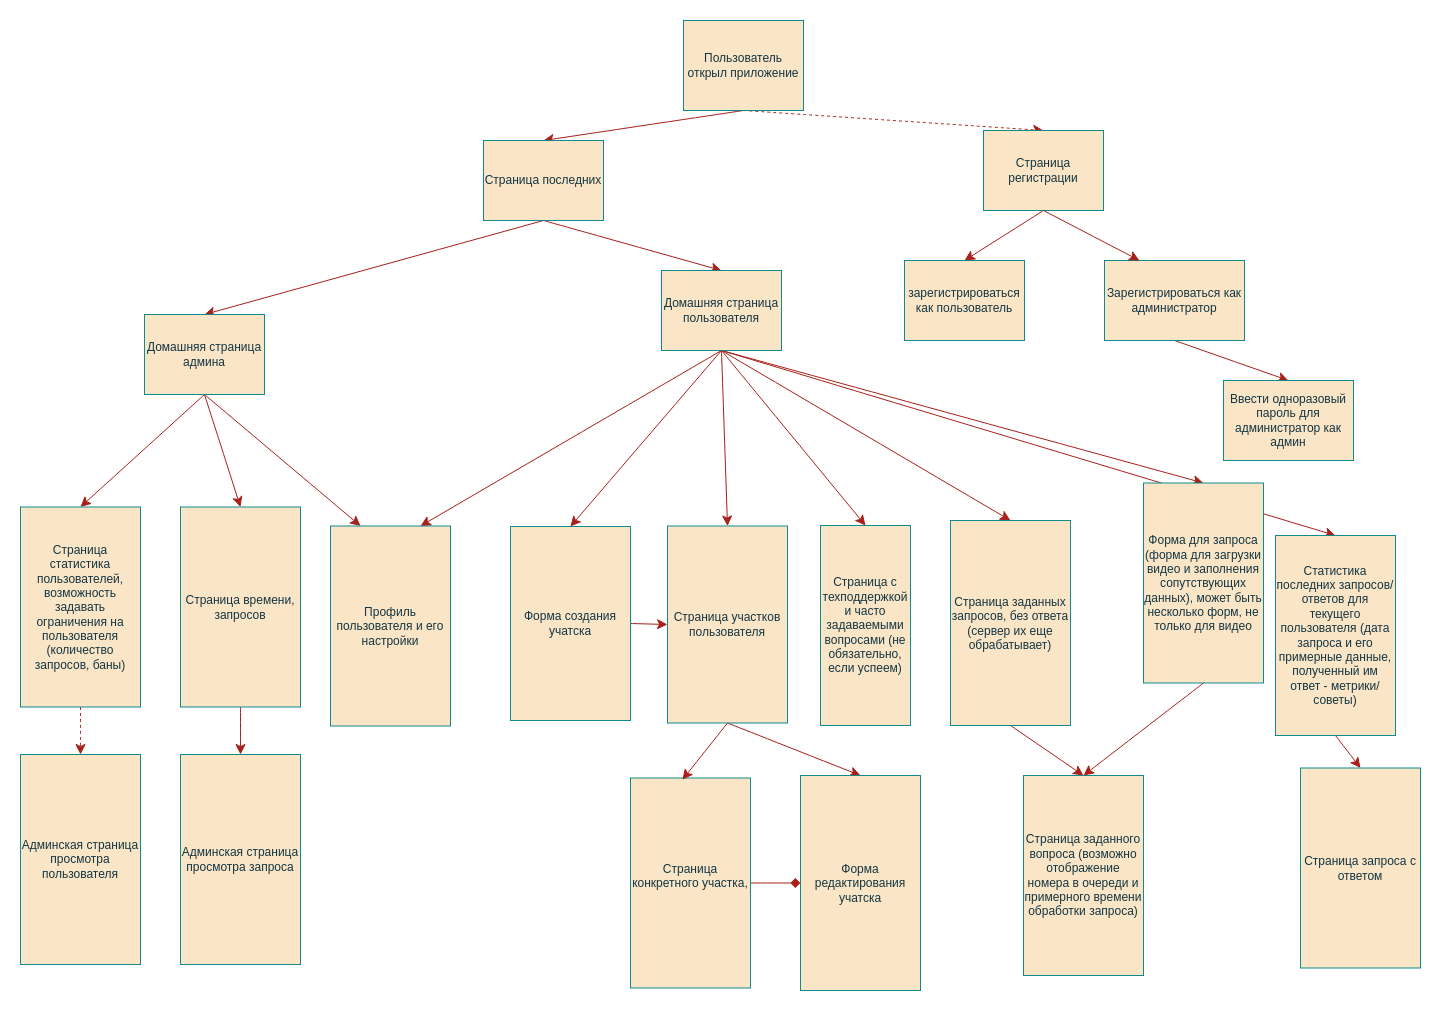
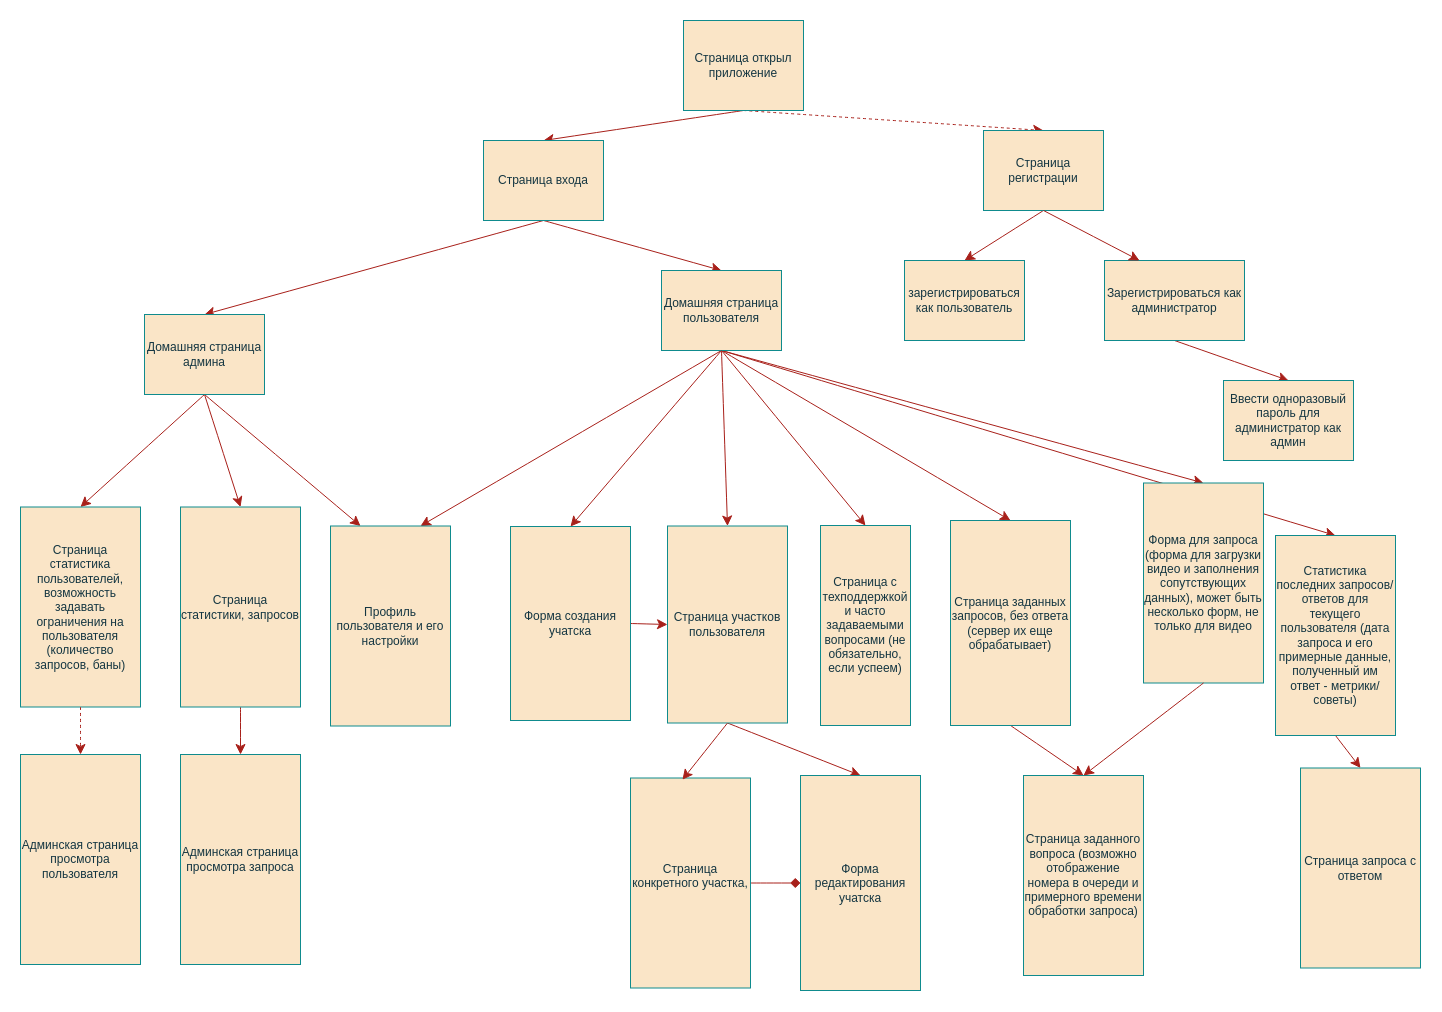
  <mxCell id="0" />
  <mxCell id="1" parent="0" />
  <mxCell id="2" style="edgeStyle=none;curved=1;rounded=0;orthogonalLoop=1;jettySize=auto;html=1;exitX=0.5;exitY=1;exitDx=0;exitDy=0;entryX=0.5;entryY=0;entryDx=0;entryDy=0;fontSize=12;startSize=8;endSize=8;labelBackgroundColor=none;strokeColor=#A8201A;fontColor=default;" parent="1" source="4" target="7" edge="1"><mxGeometry relative="1" as="geometry" /></mxCell>
  <mxCell id="3" style="edgeStyle=none;curved=1;rounded=0;orthogonalLoop=1;jettySize=auto;html=1;exitX=0.5;exitY=1;exitDx=0;exitDy=0;entryX=0.5;entryY=0;entryDx=0;entryDy=0;fontSize=12;startSize=8;endSize=8;labelBackgroundColor=none;strokeColor=#A8201A;fontColor=default;dashed=1;" parent="1" source="4" target="9" edge="1"><mxGeometry relative="1" as="geometry" /></mxCell>
- <mxCell id="4" value="Пользователь открыл приложение" style="rounded=0;whiteSpace=wrap;html=1;labelBackgroundColor=none;fillColor=#FAE5C7;strokeColor=#0F8B8D;fontColor=#143642;" parent="1" vertex="1"><mxGeometry x="683" y="20" width="120" height="90" as="geometry" /></mxCell>
+ <mxCell id="4" value="Страница открыл приложение" style="rounded=0;whiteSpace=wrap;html=1;labelBackgroundColor=none;fillColor=#FAE5C7;strokeColor=#0F8B8D;fontColor=#143642;" parent="1" vertex="1"><mxGeometry x="683" y="20" width="120" height="90" as="geometry" /></mxCell>
  <mxCell id="5" style="edgeStyle=none;curved=1;rounded=0;orthogonalLoop=1;jettySize=auto;html=1;exitX=0.5;exitY=1;exitDx=0;exitDy=0;entryX=0.5;entryY=0;entryDx=0;entryDy=0;fontSize=12;startSize=8;endSize=8;labelBackgroundColor=none;strokeColor=#A8201A;fontColor=default;" parent="1" source="7" target="17" edge="1"><mxGeometry relative="1" as="geometry" /></mxCell>
  <mxCell id="6" style="edgeStyle=none;curved=1;rounded=0;orthogonalLoop=1;jettySize=auto;html=1;exitX=0.5;exitY=1;exitDx=0;exitDy=0;entryX=0.5;entryY=0;entryDx=0;entryDy=0;fontSize=12;startSize=8;endSize=8;labelBackgroundColor=none;strokeColor=#A8201A;fontColor=default;" parent="1" source="7" target="24" edge="1"><mxGeometry relative="1" as="geometry" /></mxCell>
- <mxCell id="7" value="Страница последних" style="rounded=0;whiteSpace=wrap;html=1;labelBackgroundColor=none;fillColor=#FAE5C7;strokeColor=#0F8B8D;fontColor=#143642;" parent="1" vertex="1"><mxGeometry x="483" y="140" width="120" height="80" as="geometry" /></mxCell>
+ <mxCell id="7" value="Страница входа" style="rounded=0;whiteSpace=wrap;html=1;labelBackgroundColor=none;fillColor=#FAE5C7;strokeColor=#0F8B8D;fontColor=#143642;" parent="1" vertex="1"><mxGeometry x="483" y="140" width="120" height="80" as="geometry" /></mxCell>
  <mxCell id="8" style="edgeStyle=none;curved=1;rounded=0;orthogonalLoop=1;jettySize=auto;html=1;exitX=0.5;exitY=1;exitDx=0;exitDy=0;entryX=0.5;entryY=0;entryDx=0;entryDy=0;fontSize=12;startSize=8;endSize=8;labelBackgroundColor=none;strokeColor=#A8201A;fontColor=default;" parent="1" source="9" target="10" edge="1"><mxGeometry relative="1" as="geometry" /></mxCell>
  <mxCell id="9" value="Страница регистрации" style="rounded=0;whiteSpace=wrap;html=1;labelBackgroundColor=none;fillColor=#FAE5C7;strokeColor=#0F8B8D;fontColor=#143642;" parent="1" vertex="1"><mxGeometry x="983" y="130" width="120" height="80" as="geometry" /></mxCell>
  <mxCell id="10" value="зарегистрироваться как пользователь" style="rounded=0;whiteSpace=wrap;html=1;labelBackgroundColor=none;fillColor=#FAE5C7;strokeColor=#0F8B8D;fontColor=#143642;" parent="1" vertex="1"><mxGeometry x="904" y="260" width="120" height="80" as="geometry" /></mxCell>
  <mxCell id="11" style="edgeStyle=none;curved=1;rounded=0;orthogonalLoop=1;jettySize=auto;html=1;exitX=0.5;exitY=1;exitDx=0;exitDy=0;entryX=0.5;entryY=0;entryDx=0;entryDy=0;fontSize=12;startSize=8;endSize=8;labelBackgroundColor=none;strokeColor=#A8201A;fontColor=default;" parent="1" source="12" target="28" edge="1"><mxGeometry relative="1" as="geometry" /></mxCell>
  <mxCell id="12" value="Зарегистрироваться как администратор" style="rounded=0;whiteSpace=wrap;html=1;labelBackgroundColor=none;fillColor=#FAE5C7;strokeColor=#0F8B8D;fontColor=#143642;" parent="1" vertex="1"><mxGeometry x="1104" y="260" width="140" height="80" as="geometry" /></mxCell>
  <mxCell id="13" style="edgeStyle=none;curved=1;rounded=0;orthogonalLoop=1;jettySize=auto;html=1;exitX=0.5;exitY=1;exitDx=0;exitDy=0;entryX=0.25;entryY=0;entryDx=0;entryDy=0;fontSize=12;startSize=8;endSize=8;labelBackgroundColor=none;strokeColor=#A8201A;fontColor=default;" parent="1" source="9" target="12" edge="1"><mxGeometry relative="1" as="geometry" /></mxCell>
  <mxCell id="14" style="edgeStyle=none;curved=1;rounded=0;orthogonalLoop=1;jettySize=auto;html=1;exitX=0.5;exitY=1;exitDx=0;exitDy=0;entryX=0.25;entryY=0;entryDx=0;entryDy=0;fontSize=12;startSize=8;endSize=8;labelBackgroundColor=none;strokeColor=#A8201A;fontColor=default;" parent="1" source="17" target="29" edge="1"><mxGeometry relative="1" as="geometry" /></mxCell>
  <mxCell id="15" style="edgeStyle=none;curved=1;rounded=0;orthogonalLoop=1;jettySize=auto;html=1;exitX=0.5;exitY=1;exitDx=0;exitDy=0;entryX=0.5;entryY=0;entryDx=0;entryDy=0;fontSize=12;startSize=8;endSize=8;labelBackgroundColor=none;strokeColor=#A8201A;fontColor=default;" parent="1" source="17" target="32" edge="1"><mxGeometry relative="1" as="geometry" /></mxCell>
  <mxCell id="16" style="edgeStyle=none;curved=1;rounded=0;orthogonalLoop=1;jettySize=auto;html=1;exitX=0.5;exitY=1;exitDx=0;exitDy=0;entryX=0.5;entryY=0;entryDx=0;entryDy=0;fontSize=12;startSize=8;endSize=8;labelBackgroundColor=none;strokeColor=#A8201A;fontColor=default;" parent="1" source="17" target="33" edge="1"><mxGeometry relative="1" as="geometry" /></mxCell>
  <mxCell id="17" value="Домашняя страница админа" style="rounded=0;whiteSpace=wrap;html=1;labelBackgroundColor=none;fillColor=#FAE5C7;strokeColor=#0F8B8D;fontColor=#143642;" parent="1" vertex="1"><mxGeometry x="144" y="314" width="120" height="80" as="geometry" /></mxCell>
  <mxCell id="18" style="edgeStyle=none;curved=1;rounded=0;orthogonalLoop=1;jettySize=auto;html=1;exitX=0.5;exitY=1;exitDx=0;exitDy=0;entryX=0.5;entryY=0;entryDx=0;entryDy=0;fontSize=12;startSize=8;endSize=8;labelBackgroundColor=none;strokeColor=#A8201A;fontColor=default;" parent="1" source="24" target="27" edge="1"><mxGeometry relative="1" as="geometry" /></mxCell>
  <mxCell id="19" style="edgeStyle=none;curved=1;rounded=0;orthogonalLoop=1;jettySize=auto;html=1;exitX=0.5;exitY=1;exitDx=0;exitDy=0;entryX=0.5;entryY=0;entryDx=0;entryDy=0;fontSize=12;startSize=8;endSize=8;labelBackgroundColor=none;strokeColor=#A8201A;fontColor=default;" parent="1" source="24" target="26" edge="1"><mxGeometry relative="1" as="geometry" /></mxCell>
  <mxCell id="20" style="edgeStyle=none;curved=1;rounded=0;orthogonalLoop=1;jettySize=auto;html=1;exitX=0.5;exitY=1;exitDx=0;exitDy=0;entryX=0.75;entryY=0;entryDx=0;entryDy=0;fontSize=12;startSize=8;endSize=8;labelBackgroundColor=none;strokeColor=#A8201A;fontColor=default;" parent="1" source="24" target="29" edge="1"><mxGeometry relative="1" as="geometry" /></mxCell>
  <mxCell id="21" style="edgeStyle=none;curved=1;rounded=0;orthogonalLoop=1;jettySize=auto;html=1;exitX=0.5;exitY=1;exitDx=0;exitDy=0;entryX=0.5;entryY=0;entryDx=0;entryDy=0;fontSize=12;startSize=8;endSize=8;labelBackgroundColor=none;strokeColor=#A8201A;fontColor=default;" parent="1" source="24" target="30" edge="1"><mxGeometry relative="1" as="geometry" /></mxCell>
  <mxCell id="22" style="edgeStyle=none;curved=1;rounded=0;orthogonalLoop=1;jettySize=auto;html=1;exitX=0.5;exitY=1;exitDx=0;exitDy=0;fontSize=12;startSize=8;endSize=8;entryX=0.5;entryY=0;entryDx=0;entryDy=0;labelBackgroundColor=none;strokeColor=#A8201A;fontColor=default;" parent="1" source="24" target="35" edge="1"><mxGeometry relative="1" as="geometry"><mxPoint x="1160" y="480" as="targetPoint" /></mxGeometry></mxCell>
  <mxCell id="23" style="edgeStyle=none;curved=1;rounded=0;orthogonalLoop=1;jettySize=auto;html=1;exitX=0.5;exitY=1;exitDx=0;exitDy=0;entryX=0.5;entryY=0;entryDx=0;entryDy=0;fontSize=12;startSize=8;endSize=8;labelBackgroundColor=none;strokeColor=#A8201A;fontColor=default;" parent="1" source="24" target="44" edge="1"><mxGeometry relative="1" as="geometry" /></mxCell>
  <mxCell id="24" value="Домашняя страница пользователя" style="rounded=0;whiteSpace=wrap;html=1;labelBackgroundColor=none;fillColor=#FAE5C7;strokeColor=#0F8B8D;fontColor=#143642;" parent="1" vertex="1"><mxGeometry x="661" y="270" width="120" height="80" as="geometry" /></mxCell>
  <mxCell id="25" style="edgeStyle=none;curved=1;rounded=0;orthogonalLoop=1;jettySize=auto;html=1;exitX=0.5;exitY=1;exitDx=0;exitDy=0;entryX=0.5;entryY=0;entryDx=0;entryDy=0;fontSize=12;startSize=8;endSize=8;labelBackgroundColor=none;strokeColor=#A8201A;fontColor=default;" parent="1" source="26" target="42" edge="1"><mxGeometry relative="1" as="geometry" /></mxCell>
  <mxCell id="26" value="&lt;div&gt;Статистика&lt;/div&gt;&lt;div&gt;последних запросов/ответов для текущего пользователя (дата запроса и его примерные данные, полученный им ответ - метрики/советы)&lt;/div&gt;" style="rounded=0;whiteSpace=wrap;html=1;labelBackgroundColor=none;fillColor=#FAE5C7;strokeColor=#0F8B8D;fontColor=#143642;" parent="1" vertex="1"><mxGeometry x="1275" y="535" width="120" height="200" as="geometry" /></mxCell>
  <mxCell id="27" value="Форма для запроса (форма для загрузки видео и заполнения сопутствующих данных), может быть несколько форм, не только для видео" style="rounded=0;whiteSpace=wrap;html=1;labelBackgroundColor=none;fillColor=#FAE5C7;strokeColor=#0F8B8D;fontColor=#143642;" parent="1" vertex="1"><mxGeometry x="1143" y="482.5" width="120" height="200" as="geometry" /></mxCell>
  <mxCell id="28" value="Ввести одноразовый пароль для администратор как админ" style="rounded=0;whiteSpace=wrap;html=1;labelBackgroundColor=none;fillColor=#FAE5C7;strokeColor=#0F8B8D;fontColor=#143642;" parent="1" vertex="1"><mxGeometry x="1223" y="380" width="130" height="80" as="geometry" /></mxCell>
  <mxCell id="29" value="Профиль пользователя и его настройки" style="rounded=0;whiteSpace=wrap;html=1;labelBackgroundColor=none;fillColor=#FAE5C7;strokeColor=#0F8B8D;fontColor=#143642;" parent="1" vertex="1"><mxGeometry x="330" y="525.5" width="120" height="200" as="geometry" /></mxCell>
  <mxCell id="30" value="Страница с техподдержкой и часто задаваемыми вопросами (не обязательно, если успеем)" style="rounded=0;whiteSpace=wrap;html=1;labelBackgroundColor=none;fillColor=#FAE5C7;strokeColor=#0F8B8D;fontColor=#143642;" parent="1" vertex="1"><mxGeometry x="820" y="525" width="90" height="200" as="geometry" /></mxCell>
  <mxCell id="31" style="edgeStyle=none;curved=1;rounded=0;orthogonalLoop=1;jettySize=auto;html=1;exitX=0.5;exitY=1;exitDx=0;exitDy=0;entryX=0.5;entryY=0;entryDx=0;entryDy=0;fontSize=12;startSize=8;endSize=8;labelBackgroundColor=none;strokeColor=#A8201A;fontColor=default;" parent="1" source="32" target="39" edge="1"><mxGeometry relative="1" as="geometry" /></mxCell>
- <mxCell id="32" value="Страница времени, запросов" style="rounded=0;whiteSpace=wrap;html=1;labelBackgroundColor=none;fillColor=#FAE5C7;strokeColor=#0F8B8D;fontColor=#143642;" parent="1" vertex="1"><mxGeometry x="180" y="506.5" width="120" height="200" as="geometry" /></mxCell>
+ <mxCell id="32" value="Страница статистики, запросов" style="rounded=0;whiteSpace=wrap;html=1;labelBackgroundColor=none;fillColor=#FAE5C7;strokeColor=#0F8B8D;fontColor=#143642;" parent="1" vertex="1"><mxGeometry x="180" y="506.5" width="120" height="200" as="geometry" /></mxCell>
  <mxCell id="33" value="&lt;div&gt;Страница статистика пользователей, возможность задавать ограничения на пользователя&lt;/div&gt;&lt;div&gt;(количество запросов, баны)&lt;br&gt;&lt;/div&gt;" style="rounded=0;whiteSpace=wrap;html=1;labelBackgroundColor=none;fillColor=#FAE5C7;strokeColor=#0F8B8D;fontColor=#143642;" parent="1" vertex="1"><mxGeometry x="20" y="506.5" width="120" height="200" as="geometry" /></mxCell>
  <mxCell id="34" style="edgeStyle=none;curved=1;rounded=0;orthogonalLoop=1;jettySize=auto;html=1;exitX=0.5;exitY=1;exitDx=0;exitDy=0;entryX=0.5;entryY=0;entryDx=0;entryDy=0;fontSize=12;startSize=8;endSize=8;labelBackgroundColor=none;strokeColor=#A8201A;fontColor=default;" parent="1" source="35" target="40" edge="1"><mxGeometry relative="1" as="geometry" /></mxCell>
  <mxCell id="35" value="Страница заданных запросов, без ответа (сервер их еще обрабатывает) " style="rounded=0;whiteSpace=wrap;html=1;labelBackgroundColor=none;fillColor=#FAE5C7;strokeColor=#0F8B8D;fontColor=#143642;" parent="1" vertex="1"><mxGeometry x="950" y="520" width="120" height="205" as="geometry" /></mxCell>
  <mxCell id="36" style="edgeStyle=none;curved=1;rounded=0;orthogonalLoop=1;jettySize=auto;html=1;exitX=0.5;exitY=1;exitDx=0;exitDy=0;fontSize=12;startSize=8;endSize=8;labelBackgroundColor=none;strokeColor=#A8201A;fontColor=default;" parent="1" source="35" target="35" edge="1"><mxGeometry relative="1" as="geometry" /></mxCell>
  <mxCell id="37" value="Админская страница просмотра пользователя" style="rounded=0;whiteSpace=wrap;html=1;labelBackgroundColor=none;fillColor=#FAE5C7;strokeColor=#0F8B8D;fontColor=#143642;" parent="1" vertex="1"><mxGeometry x="20" y="754" width="120" height="210" as="geometry" /></mxCell>
  <mxCell id="38" style="edgeStyle=none;curved=1;rounded=0;orthogonalLoop=1;jettySize=auto;html=1;exitX=0.5;exitY=1;exitDx=0;exitDy=0;fontSize=12;startSize=8;endSize=8;entryX=0.5;entryY=0;entryDx=0;entryDy=0;labelBackgroundColor=none;strokeColor=#A8201A;fontColor=default;dashed=1;" parent="1" source="33" target="37" edge="1"><mxGeometry relative="1" as="geometry"><mxPoint x="30" y="746.5" as="targetPoint" /></mxGeometry></mxCell>
  <mxCell id="39" value="Админская страница просмотра запроса" style="rounded=0;whiteSpace=wrap;html=1;labelBackgroundColor=none;fillColor=#FAE5C7;strokeColor=#0F8B8D;fontColor=#143642;" parent="1" vertex="1"><mxGeometry x="180" y="754" width="120" height="210" as="geometry" /></mxCell>
  <mxCell id="40" value="Страница заданного вопроса (возможно отображение номера в очереди и примерного времени обработки запроса)" style="rounded=0;whiteSpace=wrap;html=1;labelBackgroundColor=none;fillColor=#FAE5C7;strokeColor=#0F8B8D;fontColor=#143642;" parent="1" vertex="1"><mxGeometry x="1023" y="775" width="120" height="200" as="geometry" /></mxCell>
  <mxCell id="41" style="edgeStyle=none;curved=1;rounded=0;orthogonalLoop=1;jettySize=auto;html=1;exitX=0.5;exitY=1;exitDx=0;exitDy=0;entryX=0.5;entryY=0;entryDx=0;entryDy=0;fontSize=12;startSize=8;endSize=8;labelBackgroundColor=none;strokeColor=#A8201A;fontColor=default;" parent="1" source="27" target="40" edge="1"><mxGeometry relative="1" as="geometry" /></mxCell>
  <mxCell id="42" value="Страница запроса с ответом" style="rounded=0;whiteSpace=wrap;html=1;labelBackgroundColor=none;fillColor=#FAE5C7;strokeColor=#0F8B8D;fontColor=#143642;" parent="1" vertex="1"><mxGeometry x="1300" y="767.5" width="120" height="200" as="geometry" /></mxCell>
  <mxCell id="43" style="edgeStyle=none;curved=1;rounded=0;orthogonalLoop=1;jettySize=auto;html=1;exitX=0.5;exitY=1;exitDx=0;exitDy=0;entryX=0.5;entryY=0;entryDx=0;entryDy=0;fontSize=12;startSize=8;endSize=8;labelBackgroundColor=none;strokeColor=#A8201A;fontColor=default;" parent="1" source="44" target="48" edge="1"><mxGeometry relative="1" as="geometry" /></mxCell>
  <mxCell id="44" value="&lt;div&gt;Страница участков&lt;/div&gt;&lt;div&gt;пользователя&lt;br&gt;&lt;/div&gt;" style="rounded=0;whiteSpace=wrap;html=1;labelBackgroundColor=none;fillColor=#FAE5C7;strokeColor=#0F8B8D;fontColor=#143642;" parent="1" vertex="1"><mxGeometry x="667" y="525.5" width="120" height="197" as="geometry" /></mxCell>
  <mxCell id="45" style="edgeStyle=none;curved=1;rounded=0;orthogonalLoop=1;jettySize=auto;html=1;exitX=1;exitY=0.5;exitDx=0;exitDy=0;entryX=0;entryY=0.5;entryDx=0;entryDy=0;fontSize=12;startSize=8;endSize=8;labelBackgroundColor=none;strokeColor=#A8201A;fontColor=default;endArrow=diamond;" parent="1" source="46" target="48" edge="1"><mxGeometry relative="1" as="geometry" /></mxCell>
  <mxCell id="46" value="&lt;div&gt;Страница конкретного участка, &lt;br&gt;&lt;/div&gt;&lt;div&gt;&lt;br&gt;&lt;/div&gt;" style="rounded=0;whiteSpace=wrap;html=1;labelBackgroundColor=none;fillColor=#FAE5C7;strokeColor=#0F8B8D;fontColor=#143642;" parent="1" vertex="1"><mxGeometry x="630" y="777.5" width="120" height="210" as="geometry" /></mxCell>
  <mxCell id="47" style="edgeStyle=none;curved=1;rounded=0;orthogonalLoop=1;jettySize=auto;html=1;exitX=0.5;exitY=1;exitDx=0;exitDy=0;entryX=0.433;entryY=0.008;entryDx=0;entryDy=0;entryPerimeter=0;fontSize=12;startSize=8;endSize=8;labelBackgroundColor=none;strokeColor=#A8201A;fontColor=default;" parent="1" source="44" target="46" edge="1"><mxGeometry relative="1" as="geometry" /></mxCell>
  <mxCell id="48" value="Форма редактирования учатска" style="rounded=0;whiteSpace=wrap;html=1;labelBackgroundColor=none;fillColor=#FAE5C7;strokeColor=#0F8B8D;fontColor=#143642;" parent="1" vertex="1"><mxGeometry x="800" y="775" width="120" height="215" as="geometry" /></mxCell>
  <mxCell id="49" style="edgeStyle=none;curved=1;rounded=0;orthogonalLoop=1;jettySize=auto;html=1;exitX=1;exitY=0.5;exitDx=0;exitDy=0;entryX=0;entryY=0.5;entryDx=0;entryDy=0;fontSize=12;startSize=8;endSize=8;labelBackgroundColor=none;strokeColor=#A8201A;fontColor=default;" parent="1" source="50" target="44" edge="1"><mxGeometry relative="1" as="geometry" /></mxCell>
  <mxCell id="50" value="Форма создания учатска" style="rounded=0;whiteSpace=wrap;html=1;labelBackgroundColor=none;fillColor=#FAE5C7;strokeColor=#0F8B8D;fontColor=#143642;" parent="1" vertex="1"><mxGeometry x="510" y="526" width="120" height="194" as="geometry" /></mxCell>
  <mxCell id="51" style="edgeStyle=none;curved=1;rounded=0;orthogonalLoop=1;jettySize=auto;html=1;exitX=0.5;exitY=1;exitDx=0;exitDy=0;entryX=0.5;entryY=0;entryDx=0;entryDy=0;fontSize=12;startSize=8;endSize=8;labelBackgroundColor=none;strokeColor=#A8201A;fontColor=default;" parent="1" source="24" target="50" edge="1"><mxGeometry relative="1" as="geometry" /></mxCell>
